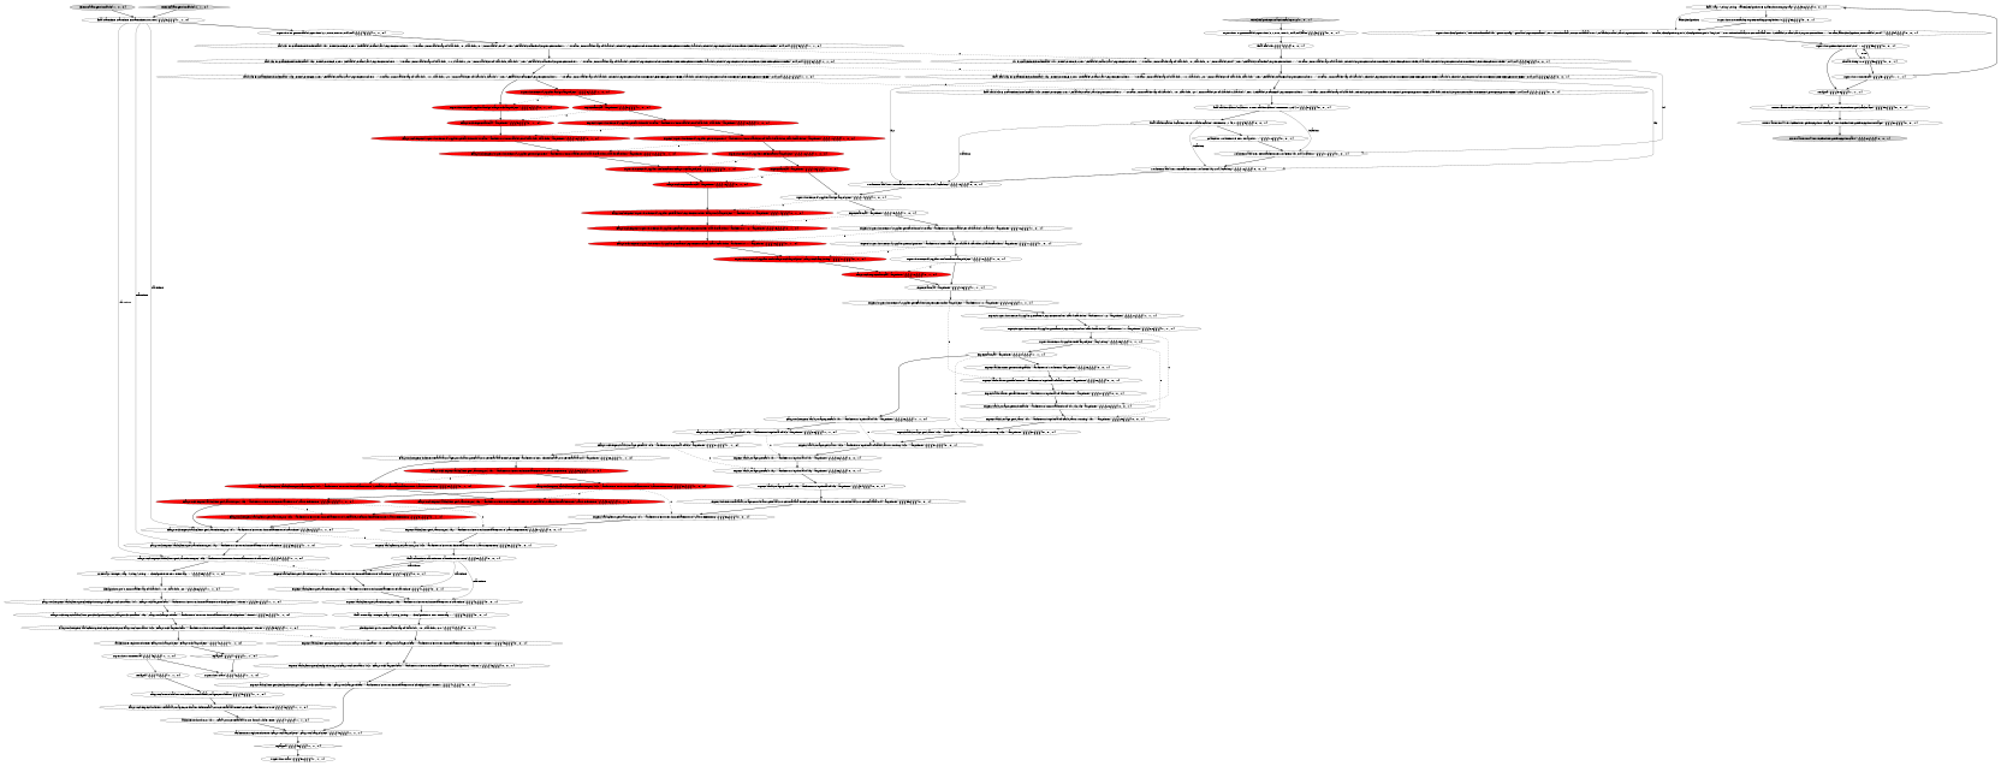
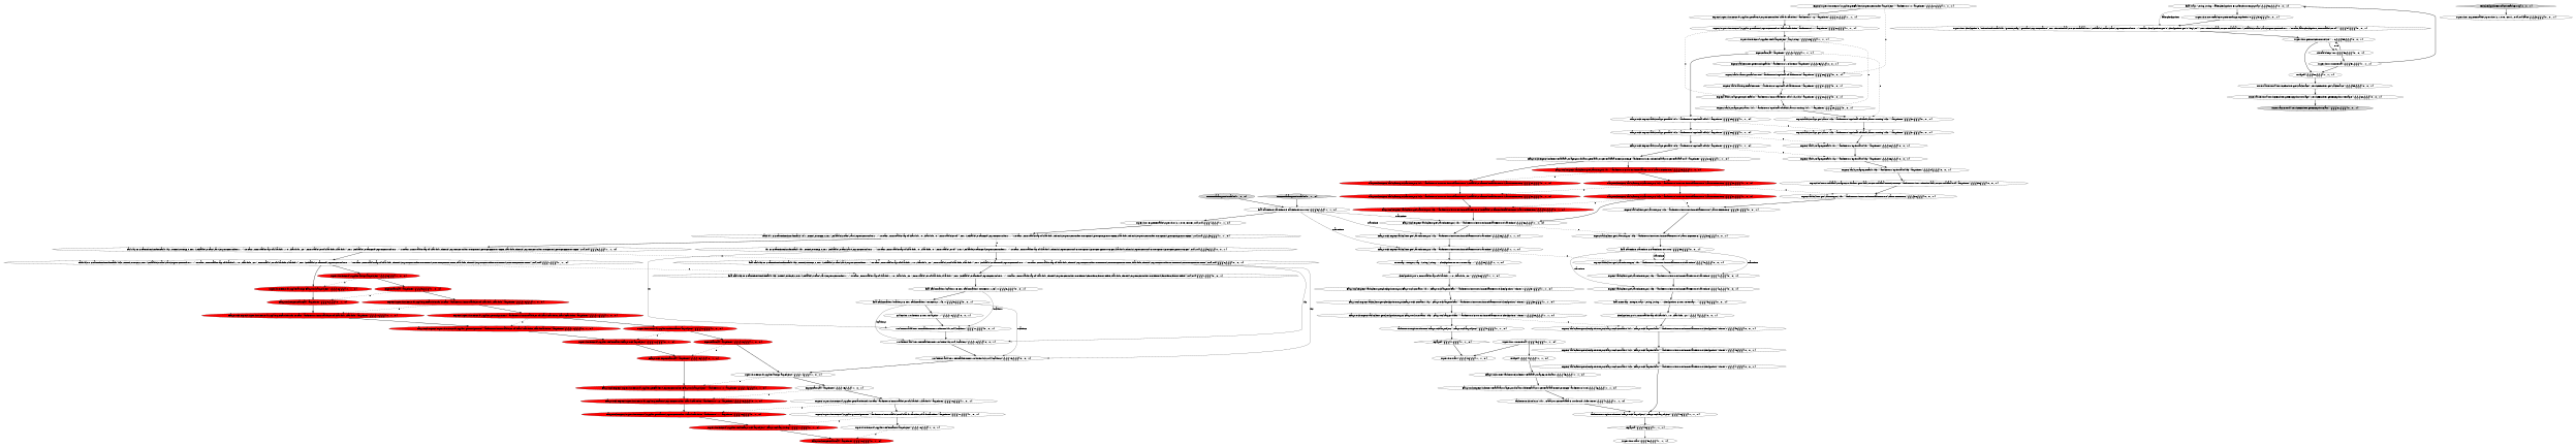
  digraph {
    node [fillcolor=white shape=ellipse style=filled]
    edge [style=bold]
    n1 [fillcolor=red label="expect(supervisorRecordSupplier.getPartitionIds(stream)).andReturn(ImmutableSet.of(shardId1,shardId0)).anyTimes()@@@10@@@['1', '0', '0']"]
    n2 [fillcolor=red label="expect(supervisorRecordSupplier.getAssignment()).andReturn(ImmutableSet.of(shard1Partition,shard0Partition)).anyTimes()@@@11@@@['1', '0', '0']"]
    n3 [fillcolor=red label="EasyMock.expect(supervisorRecordSupplier.getPartitionIds(stream)).andReturn(ImmutableSet.of(shardId1,shardId0)).anyTimes()@@@10@@@['0', '1', '0']"]
    n4 [fillcolor=red label="EasyMock.expect(supervisorRecordSupplier.getAssignment()).andReturn(ImmutableSet.of(shard1Partition,shard0Partition)).anyTimes()@@@11@@@['0', '1', '0']"]
    n5 [fillcolor=red label="supervisorRecordSupplier.seekToLatest(anyObject())@@@12@@@['1', '0', '0']"]
    n6 [label="expect(supervisorRecordSupplier.getLatestSequenceNumber(shard1Partition)).andReturn(\"12\").anyTimes()@@@21@@@['1', '1', '1']"]
    n7 [label="expect(supervisorRecordSupplier.getLatestSequenceNumber(shard0Partition)).andReturn(\"1\").anyTimes()@@@22@@@['1', '1', '1']"]
    n8 [label="expect(taskStorage.getActiveTasks()).andReturn(ImmutableList.of(id1,id2,id3)).anyTimes()@@@28@@@['0', '0', '1']"]
    n9 [label="supervisorRecordSupplier.seek(anyObject(),anyString())@@@23@@@['1', '1', '1']"]
    n10 [fillcolor=red label="EasyMock.expect(taskClient.getStatusAsync(\"id1\")).andReturn(Futures.immediateFuture(SeekableStreamIndexTaskRunner.Status.READING))@@@29@@@['0', '1', '0']"]
    n11 [fillcolor=red label="EasyMock.expect(taskClient.getStatusAsync(\"id2\")).andReturn(Futures.immediateFuture(SeekableStreamIndexTaskRunner.Status.READING))@@@30@@@['0', '1', '0']"]
    n12 [fillcolor=red label="EasyMock.expect(taskClient.getStatusAsync(\"id3\")).andReturn(Futures.immediateFuture(SeekableStreamIndexTaskRunner.Status.READING))@@@31@@@['0', '1', '0']"]
    n13 [label="expect(taskClient.getStatusAsync(\"id2\")).andReturn(Futures.immediateFuture(Status.READING))@@@37@@@['0', '0', '1']"]
    n14 [label="expect(taskClient.getStatusAsync(\"id3\")).andReturn(Futures.immediateFuture(Status.READING))@@@38@@@['0', '0', '1']"]
    n15 [label="final DateTime startTime = DateTimes.nowUtc()@@@39@@@['0', '0', '1']"]
    n16 [label="EasyMock.expect(taskClient.getCheckpointsAsync(EasyMock.contains(\"id1\"),EasyMock.anyBoolean())).andReturn(Futures.immediateFuture(checkpoints)).times(1)@@@37@@@['1', '1', '0']"]
    n17 [label="EasyMock.expect(taskClient.getCheckpointsAsync(EasyMock.contains(\"id2\"),EasyMock.anyBoolean())).andReturn(Futures.immediateFuture(checkpoints)).times(1)@@@38@@@['1', '1', '0']"]
    n18 [label="EasyMock.expect(taskClient.getCheckpointsAsync(EasyMock.contains(\"id3\"),EasyMock.anyBoolean())).andReturn(Futures.immediateFuture(checkpoints)).times(1)@@@39@@@['1', '1', '0']"]
    n19 [label="final Map<String,String> fakeCheckpoints = Collections.emptyMap()@@@52@@@['0', '0', '1']"]
    n20 [label="supervisor.moveTaskGroupToPendingCompletion(0)@@@53@@@['0', '0', '1']"]
    n21 [label="supervisor.checkpoint(0,((KinesisIndexTask)id1).getIOConfig().getBaseSequenceName(),new KinesisDataSourceMetadata(new SeekableStreamStartSequenceNumbers<>(stream,checkpoints.get(0),checkpoints.get(0).keySet())),new KinesisDataSourceMetadata(new SeekableStreamStartSequenceNumbers<>(stream,fakeCheckpoints,ImmutableSet.of())))@@@54@@@['0', '0', '1']"]
    n22 [label="supervisor.getNoticesQueueSize() > 0@@@55@@@['0', '0', '1']"]
    n23 [label="expect(taskStorage.getStatus(\"id1\")).andReturn(Optional.of(TaskStatus.running(\"id1\"))).anyTimes()@@@29@@@['0', '0', '1']"]
    n24 [label="expect(taskStorage.getStatus(\"id2\")).andReturn(Optional.of(TaskStatus.running(\"id2\"))).anyTimes()@@@30@@@['0', '0', '1']"]
    n25 [label="expect(taskStorage.getStatus(\"id3\")).andReturn(Optional.of(TaskStatus.running(\"id3\"))).anyTimes()@@@31@@@['0', '0', '1']"]
    n26 [label="expect(taskMaster.getTaskRunner()).andReturn(Optional.of(taskRunner)).anyTimes()@@@27@@@['0', '0', '1']"]
    n27 [label="Assert.assertNull(serviceEmitter.getExceptionMessage(),serviceEmitter.getExceptionMessage())@@@60@@@['0', '0', '1']"]
    n28 [fillcolor=lightgray label="Assert.assertNull(serviceEmitter.getExceptionClass())@@@61@@@['0', '0', '1']"]
    n29 [fillcolor=lightgray label="testNoDataIngestionTasks['1', '0', '0']"]
    n30 [label="final DateTime startTime = DateTimes.nowUtc()@@@3@@@['1', '1', '0']"]
    n31 [label="EasyMock.expect(taskClient.getStartTimeAsync(\"id2\")).andReturn(Futures.immediateFuture(startTime))@@@33@@@['1', '1', '0']"]
    n32 [label="EasyMock.expect(taskClient.getStartTimeAsync(\"id3\")).andReturn(Futures.immediateFuture(startTime))@@@34@@@['1', '1', '0']"]
    n33 [label="supervisor = getTestableSupervisor(2,1,true,\"PT1H\",null,null)@@@4@@@['1', '1', '0']"]
    n34 [label="EasyMock.expect(taskClient.getStartTimeAsync(\"id1\")).andReturn(Futures.immediateFuture(startTime))@@@32@@@['1', '1', '0']"]
    n35 [label="Assert.assertNull(serviceEmitter.getStackTrace(),serviceEmitter.getStackTrace())@@@59@@@['0', '0', '1']"]
    n36 [label="final TreeMap<Integer,Map<String,String>> checkpoints = new TreeMap<>()@@@43@@@['0', '0', '1']"]
    n37 [label="checkpoints.put(0,ImmutableMap.of(shardId1,\"10\",shardId0,\"20\"))@@@44@@@['0', '0', '1']"]
    n38 [label="expect(taskClient.getCheckpointsAsync(EasyMock.contains(\"id1\"),EasyMock.anyBoolean())).andReturn(Futures.immediateFuture(checkpoints)).times(1)@@@45@@@['0', '0', '1']"]
    n39 [label="taskRunner.registerListener(EasyMock.anyObject(),EasyMock.anyObject())@@@40@@@['1', '1', '0']"]
    n40 [label="replayAll()@@@41@@@['1', '1', '0']" shape=diamond]
    n41 [label="supervisor.start()@@@42@@@['1', '1', '0']"]
    n42 [label="EasyMock.reset(taskQueue,indexerMetadataStorageCoordinator)@@@45@@@['1', '1', '0']"]
    n43 [label="EasyMock.expect(indexerMetadataStorageCoordinator.deleteDataSourceMetadata(DATASOURCE)).andReturn(true)@@@46@@@['1', '1', '0']"]
    n44 [label="taskQueue.shutdown(\"id1\",\"DataSourceMetadata is not found while reset\")@@@47@@@['1', '1', '0']"]
    n45 [label="final Task id3 = createKinesisIndexTask(\"id3\",DATASOURCE,0,new SeekableStreamStartSequenceNumbers<>(\"stream\",ImmutableMap.of(shardId1,\"10\",shardId0,\"20\"),ImmutableSet.of(shardId0,shardId1)),new SeekableStreamEndSequenceNumbers<>(\"stream\",ImmutableMap.of(shardId1,KinesisSequenceNumber.NO_END_SEQUENCE_NUMBER,shardId0,KinesisSequenceNumber.NO_END_SEQUENCE_NUMBER)),null,null)@@@7@@@['0', '0', '1']"]
    n46 [label="final TaskLocation location1 = new TaskLocation(\"testHost\",1234,-1)@@@8@@@['0', '0', '1']"]
    n47 [label="workItems.add(new TestTaskRunnerWorkItem(id1,null,location1))@@@11@@@['0', '0', '1']"]
    n48 [label="final TaskLocation location2 = new TaskLocation(\"testHost2\",145,-1)@@@9@@@['0', '0', '1']"]
    n49 [label="supervisor.runInternal()@@@43@@@['1', '1', '0']"]
    n50 [label="verifyAll()@@@44@@@['1', '1', '0']"]
    n51 [label="workItems.add(new TestTaskRunnerWorkItem(id2,null,location2))@@@12@@@['0', '0', '1']"]
    n52 [label="workItems.add(new TestTaskRunnerWorkItem(id2,null,location2))@@@13@@@['0', '0', '1']"]
    n53 [label="expect(taskClient.getCheckpointsAsync(EasyMock.contains(\"id2\"),EasyMock.anyBoolean())).andReturn(Futures.immediateFuture(checkpoints)).times(1)@@@46@@@['0', '0', '1']"]
    n54 [label="expect(taskClient.getCheckpointsAsync(EasyMock.contains(\"id3\"),EasyMock.anyBoolean())).andReturn(Futures.immediateFuture(checkpoints)).times(1)@@@47@@@['0', '0', '1']"]
    n55 [label="expect(taskClient.getStatusAsync(\"id1\")).andReturn(Futures.immediateFuture(Status.READING))@@@36@@@['0', '0', '1']"]
    n56 [fillcolor=red label="supervisorRecordSupplier.assign(EasyMock.anyObject())@@@8@@@['0', '1', '0']"]
    n57 [fillcolor=red label="EasyMock.expectLastCall().anyTimes()@@@9@@@['0', '1', '0']"]
    n58 [fillcolor=red label="EasyMock.expect(supervisorRecordSupplier.getEarliestSequenceNumber(EasyMock.anyObject())).andReturn(\"0\").anyTimes()@@@14@@@['0', '1', '0']"]
    n59 [fillcolor=red label="EasyMock.expect(supervisorRecordSupplier.getLatestSequenceNumber(shard1Partition)).andReturn(\"12\").anyTimes()@@@15@@@['0', '1', '0']"]
    n60 [fillcolor=red label="EasyMock.expect(supervisorRecordSupplier.getLatestSequenceNumber(shard0Partition)).andReturn(\"1\").anyTimes()@@@16@@@['0', '1', '0']"]
    n61 [label="expect(taskStorage.getTask(\"id2\")).andReturn(Optional.of(id2)).anyTimes()@@@33@@@['0', '0', '1']"]
    n62 [label="expect(taskStorage.getTask(\"id3\")).andReturn(Optional.of(id3)).anyTimes()@@@34@@@['0', '0', '1']"]
    n63 [label="expect(indexerMetadataStorageCoordinator.getDataSourceMetadata(DATASOURCE)).andReturn(new KinesisDataSourceMetadata(null)).anyTimes()@@@35@@@['0', '0', '1']"]
    n64 [label="TreeMap<Integer,Map<String,String>> checkpoints = new TreeMap<>()@@@35@@@['1', '1', '0']"]
    n65 [label="checkpoints.put(0,ImmutableMap.of(shardId1,\"10\",shardId0,\"20\"))@@@36@@@['1', '1', '0']"]
    n66 [fillcolor=lightgray label="testCheckpointForInactiveTaskGroup['0', '0', '1']" shape=diamond]
    n67 [label="supervisor = getTestableSupervisor(2,1,true,\"PT1S\",null,null,false)@@@3@@@['0', '0', '1']"]
-   n68 [label="final Task id1@@@4@@@['0', '0', '1']"]
    n69 [fillcolor=red label="supervisorRecordSupplier.seekToLatest(EasyMock.anyObject())@@@12@@@['0', '1', '0']"]
    n70 [fillcolor=red label="EasyMock.expectLastCall().anyTimes()@@@13@@@['0', '1', '0']"]
    n71 [label="expect(taskClient.getStartTimeAsync(\"id2\")).andReturn(Futures.immediateFuture(startTime))@@@41@@@['0', '0', '1']"]
    n72 [label="expect(taskClient.getStartTimeAsync(\"id1\")).andReturn(Futures.immediateFuture(startTime))@@@40@@@['0', '0', '1']"]
    n73 [label="expect(taskClient.getStartTimeAsync(\"id3\")).andReturn(Futures.immediateFuture(startTime))@@@42@@@['0', '0', '1']"]
    n74 [label="Task id2 = createKinesisIndexTask(\"id2\",DATASOURCE,0,new SeekableStreamStartSequenceNumbers<>(\"stream\",ImmutableMap.of(shardId1,\"10\",shardId0,\"20\"),ImmutableSet.of(shardId0,shardId1)),new SeekableStreamEndSequenceNumbers<>(\"stream\",ImmutableMap.of(shardId1,KinesisSequenceNumber.NO_END_SEQUENCE_NUMBER,shardId0,KinesisSequenceNumber.NO_END_SEQUENCE_NUMBER)),null,null)@@@6@@@['1', '1', '0']"]
    n75 [label="Task id3 = createKinesisIndexTask(\"id3\",DATASOURCE,0,new SeekableStreamStartSequenceNumbers<>(\"stream\",ImmutableMap.of(shardId1,\"10\",shardId0,\"20\"),ImmutableSet.of(shardId0,shardId1)),new SeekableStreamEndSequenceNumbers<>(\"stream\",ImmutableMap.of(shardId1,KinesisSequenceNumber.NO_END_SEQUENCE_NUMBER,shardId0,KinesisSequenceNumber.NO_END_SEQUENCE_NUMBER)),null,null)@@@7@@@['1', '1', '0']"]
    n76 [label="final Task id2 = createKinesisIndexTask(\"id2\",DATASOURCE,0,new SeekableStreamStartSequenceNumbers<>(\"stream\",ImmutableMap.of(shardId1,\"10\",shardId0,\"20\"),ImmutableSet.of(shardId0,shardId1)),new SeekableStreamEndSequenceNumbers<>(\"stream\",ImmutableMap.of(shardId1,KinesisSequenceNumber.NO_END_SEQUENCE_NUMBER,shardId0,KinesisSequenceNumber.NO_END_SEQUENCE_NUMBER)),null,null)@@@6@@@['0', '0', '1']"]
    n77 [fillcolor=red label="supervisorRecordSupplier.assign(anyObject())@@@8@@@['1', '0', '0']"]
    n78 [label="taskRunner.registerListener(EasyMock.anyObject(),EasyMock.anyObject())@@@48@@@['1', '1', '1']"]
    n79 [label="replayAll()@@@49@@@['1', '1', '1']" shape=diamond]
    n80 [fillcolor=red label="expectLastCall().anyTimes()@@@9@@@['1', '0', '0']"]
    n81 [fillcolor=red label="supervisorRecordSupplier.seek(EasyMock.anyObject(),EasyMock.anyString())@@@17@@@['0', '1', '0']"]
    n82 [fillcolor=red label="EasyMock.expectLastCall().anyTimes()@@@18@@@['0', '1', '0']"]
    n83 [label="EasyMock.expect(indexerMetadataStorageCoordinator.getDataSourceMetadata(DATASOURCE)).andReturn(new KinesisDataSourceMetadata(null)).anyTimes()@@@28@@@['1', '1', '0']"]
    n84 [fillcolor=red label="EasyMock.expect(taskClient.getStatusAsync(\"id1\")).andReturn(Futures.immediateFuture(Status.READING))@@@29@@@['1', '0', '0']"]
    n85 [fillcolor=red label="EasyMock.expect(taskClient.getStatusAsync(\"id2\")).andReturn(Futures.immediateFuture(Status.READING))@@@30@@@['1', '0', '0']"]
    n86 [label="expect(taskMaster.getTaskQueue()).andReturn(Optional.of(taskQueue)).anyTimes()@@@26@@@['0', '0', '1']"]
    n87 [label="Task id1 = createKinesisIndexTask(\"id1\",DATASOURCE,0,new SeekableStreamStartSequenceNumbers<>(\"stream\",ImmutableMap.of(shardId1,\"0\",shardId0,\"0\"),ImmutableSet.of()),new SeekableStreamEndSequenceNumbers<>(\"stream\",ImmutableMap.of(shardId1,KinesisSequenceNumber.NO_END_SEQUENCE_NUMBER,shardId0,KinesisSequenceNumber.NO_END_SEQUENCE_NUMBER)),null,null)@@@5@@@['1', '1', '0']"]
    n88 [label="id1 = createKinesisIndexTask(\"id1\",DATASOURCE,0,new SeekableStreamStartSequenceNumbers<>(\"stream\",ImmutableMap.of(shardId1,\"0\",shardId0,\"0\"),ImmutableSet.of()),new SeekableStreamEndSequenceNumbers<>(\"stream\",ImmutableMap.of(shardId1,KinesisSequenceNumber.NO_END_SEQUENCE_NUMBER,shardId0,KinesisSequenceNumber.NO_END_SEQUENCE_NUMBER)),null,null)@@@5@@@['0', '0', '1']"]
    n89 [label="supervisorRecordSupplier.seekToLatest(anyObject())@@@18@@@['1', '0', '1']"]
-   n90 [label="expectLastCall().anyTimes()@@@19@@@['1', '1', '1']"]
    n91 [label="expect(supervisorRecordSupplier.getEarliestSequenceNumber(anyObject())).andReturn(\"0\").anyTimes()@@@20@@@['1', '1', '1']"]
    n92 [label="supervisor.start()@@@50@@@['1', '1', '1']"]
    n93 [label="expect(taskRunner.getRunningTasks()).andReturn(workItems).anyTimes()@@@25@@@['0', '0', '1']"]
    n94 [label="supervisorRecordSupplier.assign(anyObject())@@@14@@@['1', '0', '1']"]
    n95 [label="expectLastCall().anyTimes()@@@24@@@['1', '1', '1']"]
    n96 [label="EasyMock.expect(taskStorage.getTask(\"id1\")).andReturn(Optional.of(id1)).anyTimes()@@@25@@@['1', '1', '0']"]
    n97 [fillcolor=red label="expectLastCall().anyTimes()@@@13@@@['1', '0', '0']"]
    n98 [label="expectLastCall().anyTimes()@@@15@@@['1', '0', '1']"]
    n99 [label="expect(supervisorRecordSupplier.getPartitionIds(stream)).andReturn(ImmutableSet.of(shardId1,shardId0)).anyTimes()@@@16@@@['1', '0', '1']"]
    n100 [label="Thread.sleep(100)@@@56@@@['0', '0', '1']"]
    n101 [label="verifyAll()@@@58@@@['1', '1', '1']"]
    n102 [label="supervisor.runInternal()@@@51@@@['1', '1', '1']"]
    n103 [fillcolor=red label="EasyMock.expect(taskClient.getStatusAsync(\"id3\")).andReturn(Futures.immediateFuture(Status.READING))@@@31@@@['1', '0', '0']"]
    n104 [label="EasyMock.expect(taskStorage.getTask(\"id2\")).andReturn(Optional.of(id2)).anyTimes()@@@26@@@['1', '1', '0']"]
    n105 [label="expect(taskStorage.getTask(\"id1\")).andReturn(Optional.of(id1)).anyTimes()@@@32@@@['0', '0', '1']"]
    n106 [label="EasyMock.expect(taskStorage.getTask(\"id3\")).andReturn(Optional.of(id3)).anyTimes()@@@27@@@['1', '1', '0']"]
    n107 [label="expect(supervisorRecordSupplier.getAssignment()).andReturn(ImmutableSet.of(shard1Partition,shard0Partition)).anyTimes()@@@17@@@['1', '0', '1']"]
    n108 [label="Collection workItems = new ArrayList<>()@@@10@@@['0', '0', '1']"]
    n109 [fillcolor=lightgray label="testNoDataIngestionTasks['0', '1', '0']" shape=diamond]
    n1 -> n2
    n1 -> n3 [label=0 style=dashed]
    n2 -> n4 [label=0 style=dashed]
    n2 -> n5
    n3 -> n4
    n4 -> n69
    n5 -> n69 [label=0 style=dashed]
    n5 -> n97
    n6 -> n7
    n7 -> n8 [label=0 style=dashed]
    n7 -> n9
    n8 -> n23
    n9 -> n23 [label=0 style=dashed]
    n9 -> n95
    n10 -> n11
    n11 -> n12
    n12 -> n34
    n13 -> n14
    n14 -> n15
    n15 -> n71 [label=startTime style=solid]
    n15 -> n72
    n15 -> n72 [label=startTime style=solid]
    n15 -> n73 [label=startTime style=solid]
    n16 -> n17
    n17 -> n18
    n18 -> n38 [label=0 style=dashed]
    n18 -> n39
    n19 -> n20
    n19 -> n21 [label=fakeCheckpoints style=solid]
    n20 -> n21
    n21 -> n22
    n22 -> n100
    n22 -> n100 [label=true style=dotted]
    n22 -> n101
    n23 -> n24
    n24 -> n25
    n25 -> n105
    n26 -> n8
    n27 -> n28
    n29 -> n30
    n30 -> n31 [label=startTime style=solid]
    n30 -> n32 [label=startTime style=solid]
    n30 -> n33
    n30 -> n34 [label=startTime style=solid]
    n31 -> n32
    n32 -> n64
    n32 -> n72 [label=0 style=dashed]
    n33 -> n87
    n34 -> n14 [label=0 style=dashed]
    n34 -> n31
    n35 -> n27
    n36 -> n37
    n37 -> n38
    n38 -> n53
    n39 -> n40
    n40 -> n41
    n42 -> n43
    n43 -> n44
    n44 -> n78
    n45 -> n46
    n46 -> n47 [label=location1 style=solid]
    n46 -> n48
    n47 -> n51
    n48 -> n51 [label=location2 style=solid]
    n48 -> n52 [label=location2 style=solid]
    n48 -> n108
    n49 -> n41
-   n49 -> n50 [style=solid]
+   n49 -> n50
    n50 -> n42
    n51 -> n52
    n52 -> n94
    n53 -> n54
    n54 -> n78
    n55 -> n13
    n56 -> n57
    n57 -> n3
    n58 -> n59
    n59 -> n60
    n60 -> n81
    n61 -> n62
    n62 -> n63
    n63 -> n55
    n64 -> n65
    n65 -> n16
    n66 -> n67
-   n67 -> n68
-   n68 -> n88
    n69 -> n70
    n70 -> n58
    n71 -> n73
    n72 -> n71
    n73 -> n36
    n74 -> n75
    n74 -> n76 [label=0 style=dashed]
    n75 -> n45 [label=0 style=dashed]
    n75 -> n56
    n75 -> n77
    n76 -> n45
    n76 -> n51 [label=id2 style=solid]
    n76 -> n52 [label=id2 style=solid]
    n77 -> n56 [label=0 style=dashed]
    n77 -> n80
    n78 -> n79
-   n79 -> n92
+   n79 -> n92 [style=solid]
    n80 -> n1
    n80 -> n57 [label=0 style=dashed]
    n81 -> n82
-   n82 -> n90
    n83 -> n10
    n83 -> n84
    n84 -> n10 [label=0 style=dashed]
    n84 -> n85
    n85 -> n11 [label=0 style=dashed]
    n85 -> n55 [label=0 style=dashed]
    n85 -> n103
    n86 -> n26
    n87 -> n74
    n87 -> n88 [label=0 style=dashed]
    n88 -> n47 [label=id1 style=solid]
    n88 -> n76
    n89 -> n82 [label=0 style=dashed]
-   n89 -> n90
-   n90 -> n91
    n91 -> n6
    n91 -> n86 [label=0 style=dashed]
    n93 -> n86
    n94 -> n58 [label=0 style=dashed]
    n94 -> n98
    n95 -> n24 [label=0 style=dashed]
    n95 -> n93
    n95 -> n96
    n96 -> n25 [label=0 style=dashed]
    n96 -> n104
    n97 -> n70 [label=0 style=dashed]
    n97 -> n94
    n98 -> n59 [label=0 style=dashed]
    n98 -> n99
    n99 -> n60 [label=0 style=dashed]
    n99 -> n107
    n100 -> n22
    n100 -> n102
    n101 -> n35
    n102 -> n19
    n102 -> n101
    n103 -> n12 [label=0 style=dashed]
    n103 -> n13 [label=0 style=dashed]
    n103 -> n34
    n104 -> n105 [label=0 style=dashed]
    n104 -> n106
    n105 -> n61
    n106 -> n61 [label=0 style=dashed]
    n106 -> n83
    n107 -> n81 [label=0 style=dashed]
    n107 -> n89
    n108 -> n47
    n109 -> n30
  }
